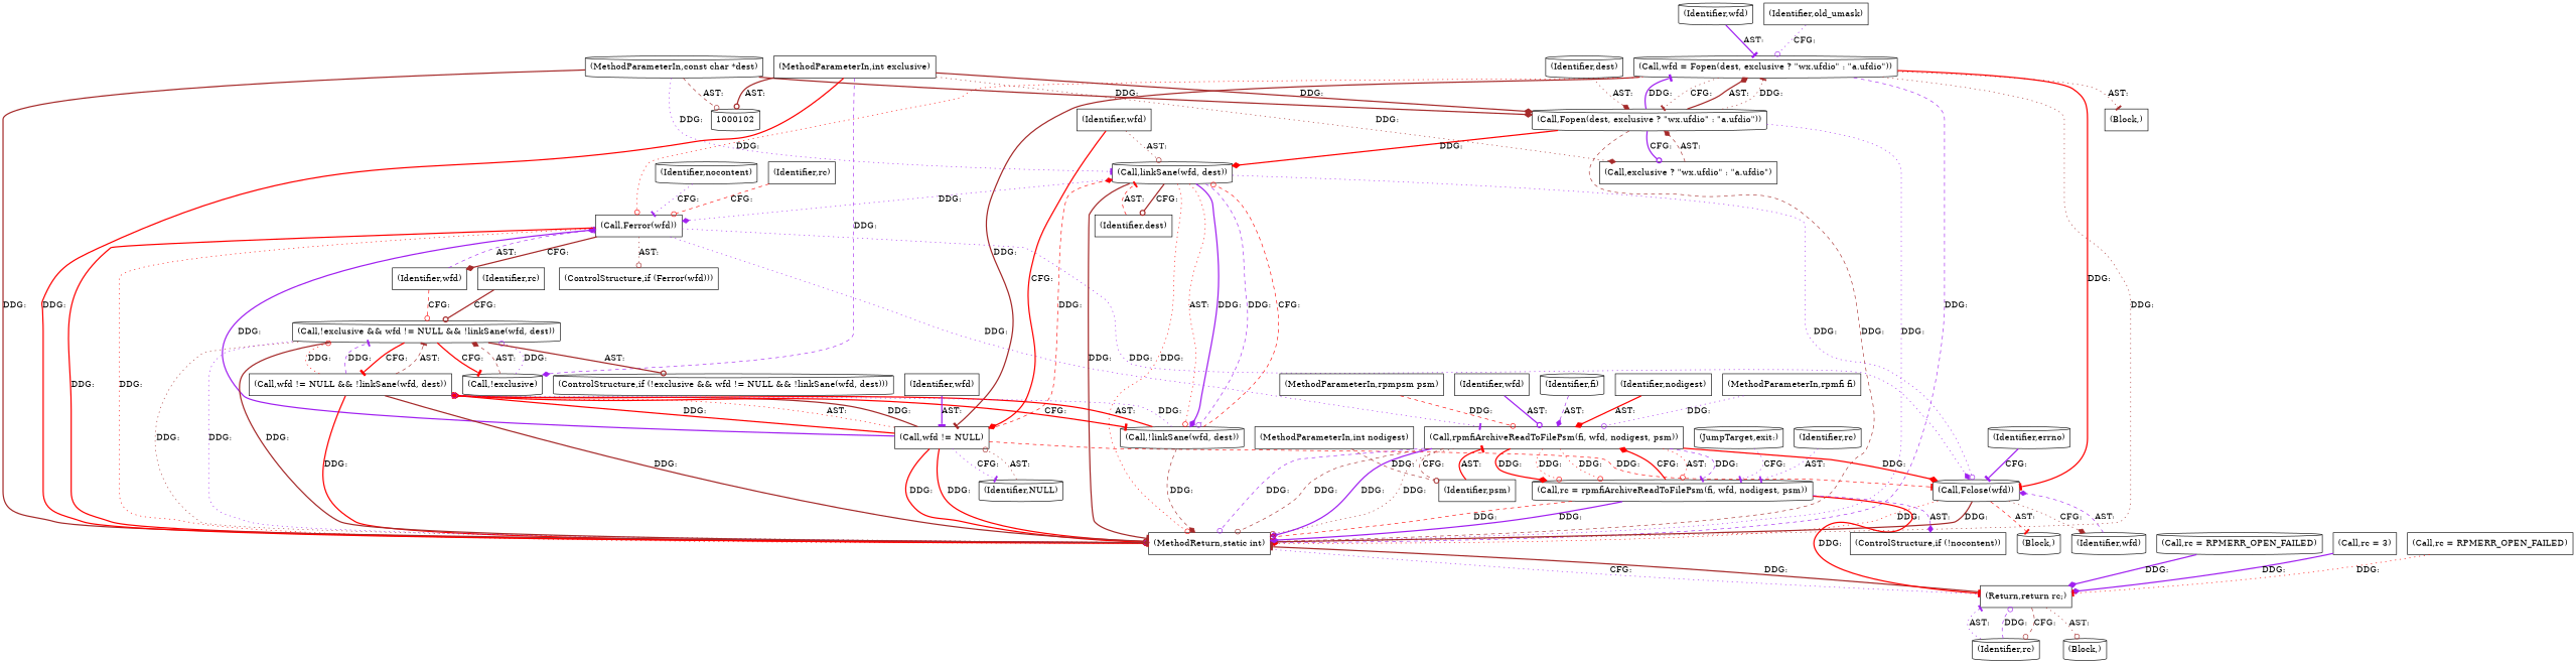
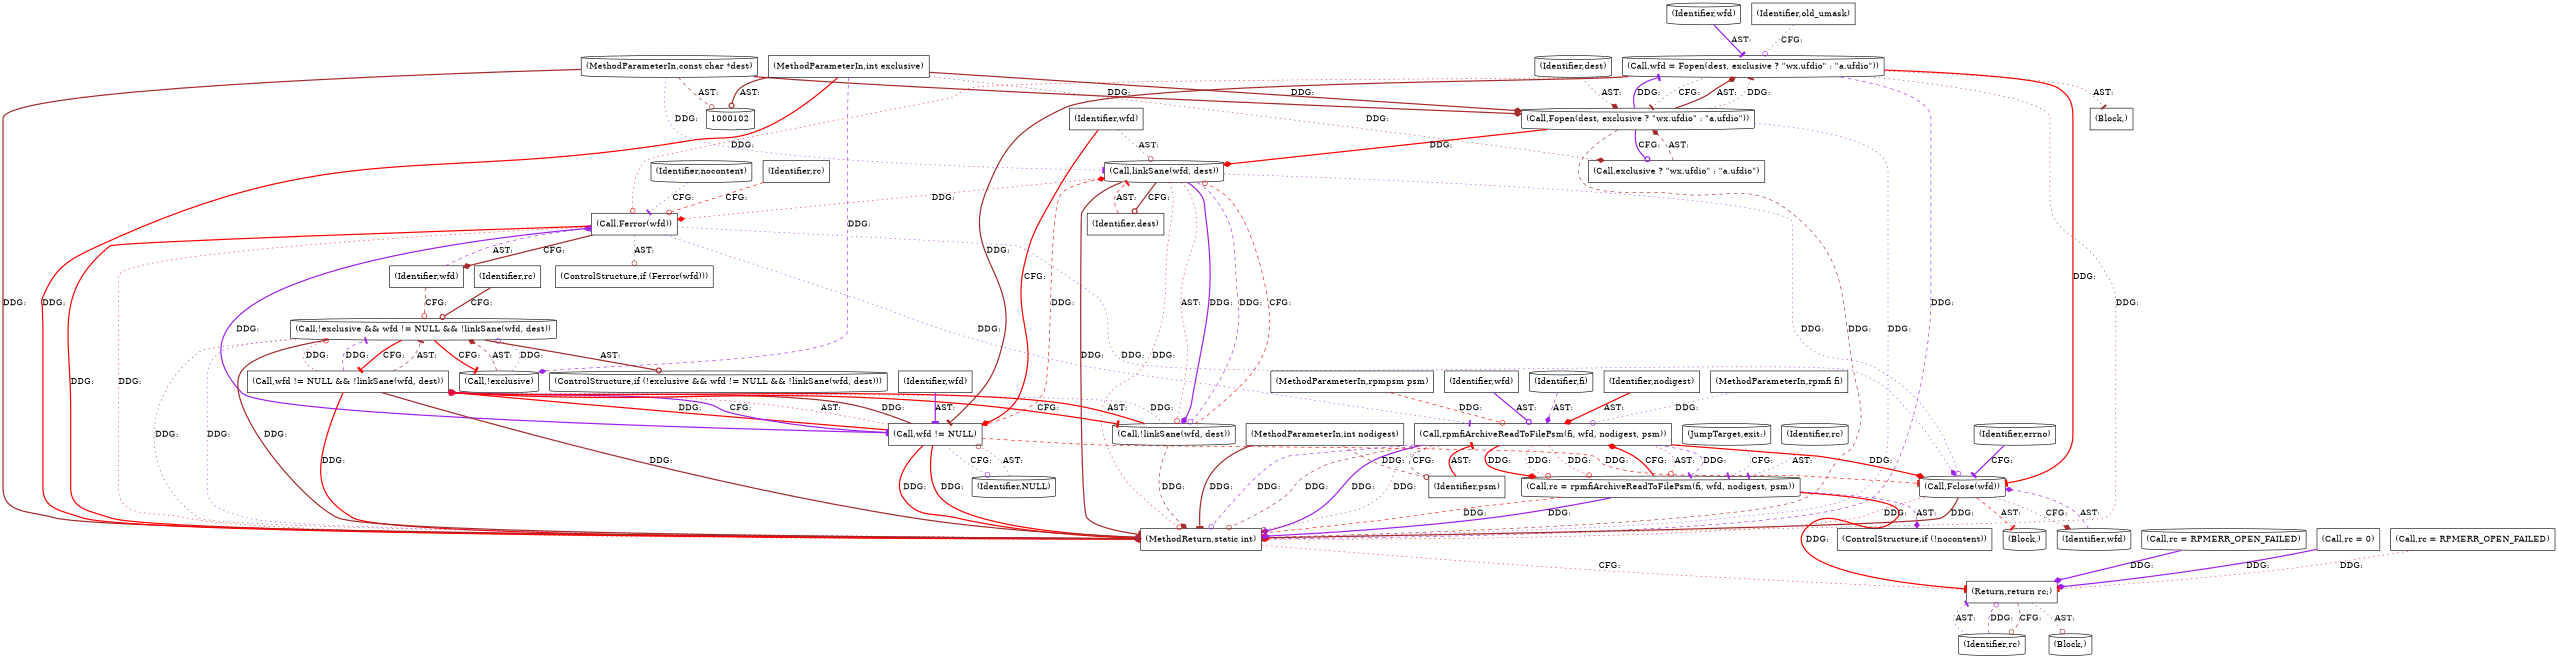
  digraph {
    node [shape=box]
    edge [arrowhead=odot color=red style=bold]
    n1 [label="(Call,wfd = Fopen(dest, exclusive ? \"wx.ufdio\" : \"a.ufdio\"))" shape=cylinder]
    n2 [label="(Call,Fopen(dest, exclusive ? \"wx.ufdio\" : \"a.ufdio\"))" shape=cylinder]
    n3 [label="(Call,wfd != NULL)"]
    n4 [label="(Call,Ferror(wfd))"]
    n5 [label="(Call,Fclose(wfd))" shape=cylinder]
    n6 [label="(MethodReturn,static int)"]
    n7 [label="(Block,)"]
    n8 [label="(Call,linkSane(wfd, dest))" shape=cylinder]
    n9 [label="(Call,exclusive ? \"wx.ufdio\" : \"a.ufdio\")"]
    n10 [label="(Call,wfd != NULL && !linkSane(wfd, dest))"]
    n11 [label="(Identifier,NULL)" shape=cylinder]
    n12 [label="(Call,rpmfiArchiveReadToFilePsm(fi, wfd, nodigest, psm))"]
    n13 [label="(ControlStructure,if (Ferror(wfd)))"]
    n14 [label="(Identifier,wfd)"]
    n15 [label="(Identifier,wfd)" shape=cylinder]
    n16 [label="(Block,)" shape=cylinder]
    n17 [label="(Return,return rc;)"]
    n18 [label="(Call,!linkSane(wfd, dest))" shape=cylinder]
    n19 [label="(Identifier,dest)"]
    n20 [label="(MethodParameterIn,const char *dest)" shape=cylinder]
    1000102 [shape=cylinder]
    n22 [label="(MethodParameterIn,int exclusive)"]
    n23 [label="(Call,!exclusive)" shape=cylinder]
    n24 [label="(Call,!exclusive && wfd != NULL && !linkSane(wfd, dest))" shape=cylinder]
    n25 [label="(ControlStructure,if (!exclusive && wfd != NULL && !linkSane(wfd, dest)))" shape=cylinder]
    n26 [label="(Call,rc = rpmfiArchiveReadToFilePsm(fi, wfd, nodigest, psm))" shape=cylinder]
    n27 [label="(Identifier,psm)"]
    n28 [label="(ControlStructure,if (!nocontent))"]
    n29 [label="(Identifier,rc)" shape=cylinder]
    n30 [label="(Block,)" shape=cylinder]
    n31 [label="(Identifier,errno)" shape=cylinder]
    n32 [label="(Identifier,dest)" shape=cylinder]
    n33 [label="(MethodParameterIn,int nodigest)"]
    n34 [label="(Call,rc = RPMERR_OPEN_FAILED)" shape=cylinder]
    n35 [label="(Identifier,wfd)"]
    n36 [label="(Identifier,rc)"]
    n37 [label="(Identifier,wfd)" shape=cylinder]
    n38 [label="(MethodParameterIn,rpmpsm psm)"]
    n39 [label="(JumpTarget,exit:)" shape=cylinder]
    n40 [label="(Identifier,old_umask)"]
-   n41 [label="(Call,rc = 3)"]
+   n41 [label="(Call,rc = 0)"]
    n42 [label="(Identifier,wfd)"]
    n43 [label="(Identifier,wfd)"]
    n44 [label="(Identifier,fi)" shape=cylinder]
    n45 [label="(Identifier,nocontent)" shape=cylinder]
    n46 [label="(Identifier,rc)" shape=cylinder]
    n47 [label="(Identifier,rc)"]
    n48 [label="(Identifier,nodigest)"]
    n49 [label="(Call,rc = RPMERR_OPEN_FAILED)"]
    n50 [label="(MethodParameterIn,rpmfi fi)"]
    n1 -> n2 [arrowhead=tee color=brown label="CFG: " style=dotted]
    n1 -> n3 [arrowhead=tee color=brown label="DDG: "]
    n1 -> n4 [label="DDG: " style=dotted]
    n1 -> n5 [arrowhead=tee label="DDG: "]
    n1 -> n6 [color=purple label="DDG: " style=dashed]
    n1 -> n6 [arrowhead=diamond color=brown label="DDG: " style=dotted]
    n1 -> n7 [arrowhead=tee color=brown label="AST: " style=dotted]
    n2 -> n1 [arrowhead=diamond color=brown label="AST: "]
    n2 -> n1 [arrowhead=tee color=brown label="DDG: " style=dotted]
    n2 -> n1 [arrowhead=tee color=purple label="DDG: "]
    n2 -> n6 [arrowhead=diamond color=brown label="DDG: " style=dashed]
    n2 -> n6 [color=purple label="DDG: " style=dotted]
    n2 -> n8 [arrowhead=diamond label="DDG: "]
    n2 -> n9 [color=purple label="CFG: "]
    n3 -> n4 [arrowhead=diamond color=purple label="DDG: "]
    n3 -> n5 [arrowhead=tee label="DDG: " style=dashed]
    n3 -> n6 [arrowhead=tee label="DDG: "]
    n3 -> n6 [label="DDG: "]
    n3 -> n8 [arrowhead=diamond label="DDG: " style=dashed]
    n3 -> n10 [arrowhead=tee label="AST: " style=dotted]
    n3 -> n10 [arrowhead=diamond color=brown label="DDG: "]
    n3 -> n10 [label="DDG: "]
-   n3 -> n11 [arrowhead=tee color=purple label="CFG: " style=dotted]
+   n3 -> n11 [color=purple label="CFG: " style=dotted]
    n4 -> n5 [arrowhead=diamond color=purple label="DDG: " style=dotted]
    n4 -> n6 [arrowhead=tee label="DDG: "]
    n4 -> n6 [arrowhead=tee label="DDG: " style=dotted]
    n4 -> n12 [arrowhead=tee color=purple label="DDG: " style=dotted]
    n4 -> n13 [color=brown label="AST: " style=dotted]
    n4 -> n14 [arrowhead=diamond color=brown label="CFG: "]
    n5 -> n6 [arrowhead=diamond label="DDG: " style=dotted]
    n5 -> n6 [arrowhead=tee color=brown label="DDG: "]
    n5 -> n15 [arrowhead=diamond color=brown label="CFG: " style=dotted]
    n5 -> n16 [arrowhead=tee label="AST: " style=dashed]
-   n6 -> n17 [arrowhead=tee color=purple label="CFG: " style=dotted]
-   n8 -> n4 [arrowhead=diamond color=purple label="DDG: " style=dotted]
+   n6 -> n17 [arrowhead=tee label="CFG: " style=dotted]
+   n8 -> n4 [arrowhead=diamond label="DDG: " style=dotted]
    n8 -> n5 [color=purple label="DDG: " style=dotted]
    n8 -> n6 [arrowhead=tee color=brown label="DDG: "]
    n8 -> n6 [label="DDG: " style=dotted]
    n8 -> n18 [label="AST: " style=dotted]
    n8 -> n18 [arrowhead=diamond color=purple label="DDG: "]
    n8 -> n18 [color=purple label="DDG: " style=dashed]
    n8 -> n19 [color=brown label="CFG: "]
    n9 -> n2 [arrowhead=diamond color=brown label="AST: " style=dashed]
+   n10 -> n3 [arrowhead=tee color=purple label="CFG: "]
    n10 -> n6 [label="DDG: "]
    n10 -> n6 [color=brown label="DDG: "]
    n10 -> n18 [arrowhead=tee label="CFG: "]
    n10 -> n24 [arrowhead=tee color=brown label="AST: " style=dashed]
    n10 -> n24 [label="DDG: " style=dotted]
    n10 -> n24 [arrowhead=tee color=purple label="DDG: " style=dashed]
    n11 -> n3 [color=brown label="AST: " style=dotted]
    n12 -> n5 [arrowhead=diamond label="DDG: "]
    n12 -> n6 [arrowhead=diamond color=purple label="DDG: "]
    n12 -> n6 [color=brown label="DDG: " style=dotted]
    n12 -> n6 [color=purple label="DDG: " style=dashed]
    n12 -> n6 [color=brown label="DDG: " style=dashed]
    n12 -> n26 [label="AST: " style=dotted]
    n12 -> n26 [arrowhead=tee color=purple label="DDG: " style=dashed]
    n12 -> n26 [arrowhead=diamond label="DDG: "]
    n12 -> n26 [label="DDG: " style=dotted]
    n12 -> n26 [label="DDG: " style=dotted]
    n12 -> n27 [color=brown label="CFG: " style=dashed]
    n14 -> n4 [arrowhead=tee color=purple label="AST: " style=dashed]
    n14 -> n24 [label="CFG: " style=dashed]
    n15 -> n5 [arrowhead=diamond color=purple label="AST: " style=dashed]
-   n17 -> n6 [arrowhead=tee color=brown label="DDG: "]
+   n33 -> n6 [arrowhead=tee color=brown label="DDG: "]
    n17 -> n29 [color=brown label="CFG: " style=dashed]
    n17 -> n30 [color=brown label="AST: " style=dotted]
    n18 -> n6 [arrowhead=diamond color=brown label="DDG: " style=dashed]
    n18 -> n8 [label="CFG: " style=dashed]
    n18 -> n10 [arrowhead=diamond label="AST: "]
    n18 -> n10 [color=purple label="DDG: " style=dotted]
    n19 -> n8 [arrowhead=tee label="AST: " style=dashed]
    n20 -> n2 [arrowhead=diamond color=brown label="DDG: "]
    n20 -> n6 [arrowhead=diamond color=brown label="DDG: "]
    n20 -> n8 [arrowhead=tee color=purple label="DDG: " style=dotted]
    n20 -> 1000102 [color=brown label="AST: " style=dashed]
    n22 -> n2 [arrowhead=diamond color=brown label="DDG: "]
    n22 -> n6 [label="DDG: "]
    n22 -> n9 [arrowhead=diamond color=brown label="DDG: " style=dotted]
    n22 -> 1000102 [color=brown label="AST: "]
    n22 -> n23 [arrowhead=diamond color=purple label="DDG: " style=dashed]
    n23 -> n24 [arrowhead=diamond color=brown label="AST: " style=dashed]
    n23 -> n24 [color=purple label="DDG: " style=dotted]
    n24 -> n6 [color=brown label="DDG: " style=dotted]
    n24 -> n6 [color=purple label="DDG: " style=dotted]
    n24 -> n6 [arrowhead=tee color=brown label="DDG: "]
    n24 -> n10 [arrowhead=tee label="CFG: "]
    n24 -> n23 [arrowhead=tee label="CFG: "]
    n24 -> n25 [color=brown label="AST: "]
    n26 -> n6 [arrowhead=diamond color=purple label="DDG: "]
    n26 -> n6 [label="DDG: " style=dashed]
    n26 -> n12 [arrowhead=diamond label="CFG: "]
    n26 -> n17 [arrowhead=tee label="DDG: "]
    n26 -> n28 [arrowhead=diamond color=purple label="AST: " style=dashed]
    n27 -> n12 [arrowhead=tee label="AST: "]
    n29 -> n17 [arrowhead=tee color=purple label="AST: " style=dotted]
    n29 -> n17 [color=purple label="DDG: " style=dashed]
    n31 -> n5 [arrowhead=tee color=purple label="CFG: "]
    n32 -> n2 [arrowhead=diamond color=brown label="AST: " style=dotted]
    n33 -> n27 [color=brown label="DDG: " style=dashed]
    n34 -> n17 [arrowhead=diamond color=purple label="DDG: "]
    n35 -> n3 [arrowhead=diamond label="CFG: "]
    n35 -> n8 [color=brown label="AST: " style=dotted]
    n36 -> n24 [color=brown label="CFG: "]
    n37 -> n1 [arrowhead=tee color=purple label="AST: "]
    n38 -> n12 [label="DDG: " style=dashed]
    n39 -> n26 [arrowhead=tee color=purple label="CFG: " style=dotted]
    n40 -> n1 [color=purple label="CFG: " style=dotted]
    n41 -> n17 [arrowhead=diamond color=purple label="DDG: "]
    n42 -> n12 [color=purple label="AST: "]
    n43 -> n3 [arrowhead=tee color=purple label="AST: "]
    n44 -> n12 [arrowhead=diamond color=purple label="AST: " style=dashed]
    n45 -> n4 [arrowhead=tee color=purple label="CFG: " style=dotted]
    n46 -> n26 [arrowhead=tee color=purple label="AST: " style=dotted]
    n47 -> n4 [label="CFG: " style=dashed]
    n48 -> n12 [arrowhead=diamond label="AST: "]
    n49 -> n17 [arrowhead=tee label="DDG: " style=dotted]
    n50 -> n12 [color=purple label="DDG: " style=dotted]
  }
